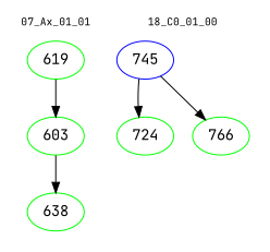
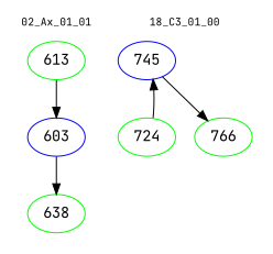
  digraph {
    fontname="JetBrains Mono"
    node [color=green fontname="JetBrains Mono"]
    edge [color=black fontname="JetBrains Mono"]
-   n1 [label=603]
+   n1 [color=blue label=603]
    n2 [label=638]
-   n3 [label=619]
+   n3 [label=613]
    n4 [color=blue label=745]
    n5 [label=724]
    n6 [label=766]
    subgraph cluster_1 {
      color=white
      fontsize=10
-     label="07_Ax_01_01"
+     label="02_Ax_01_01"
      n1
      n2
      n3
    }
    subgraph cluster_2 {
      color=white
      fontsize=10
-     label="18_C0_01_00"
+     label="18_C3_01_00"
      n4
      n5
      n6
    }
    n1 -> n2
    n3 -> n1
-   n4 -> n5
+   n5 -> n4
    n4 -> n6
  }
